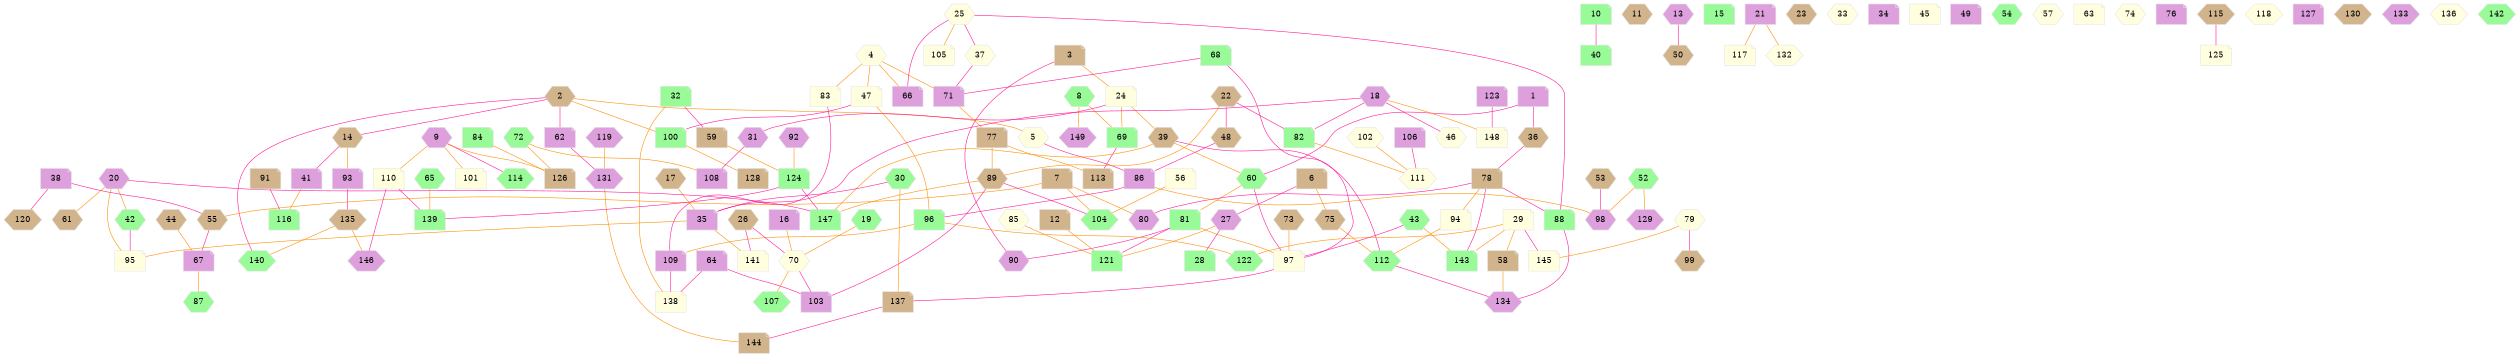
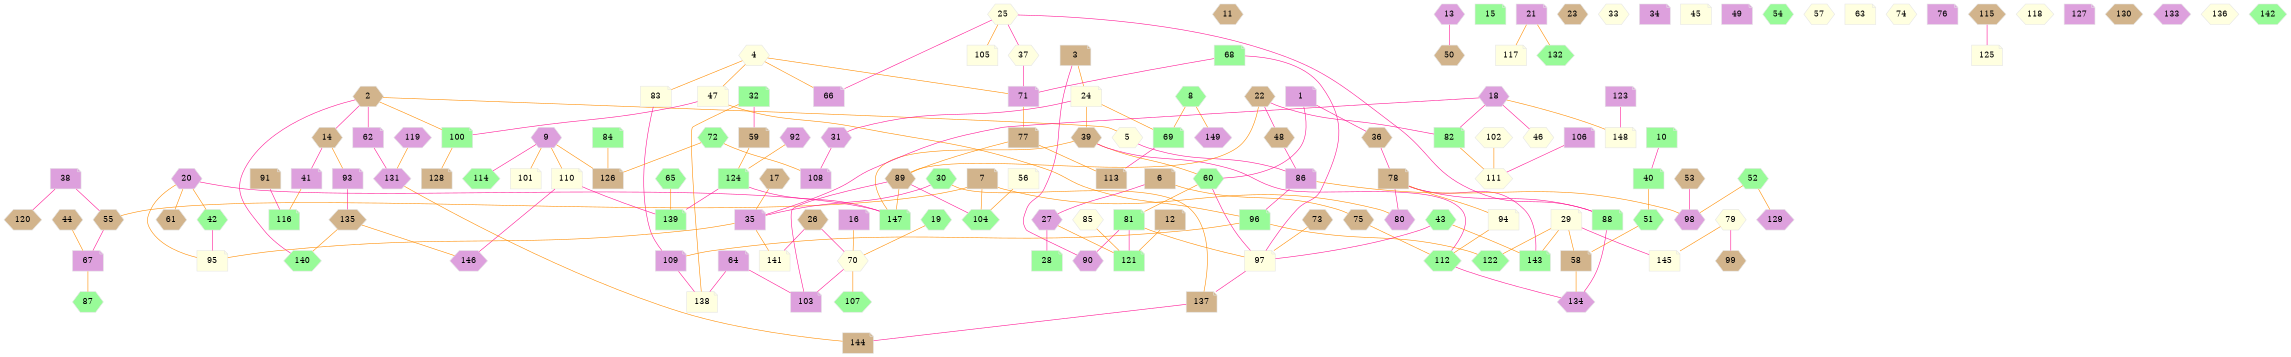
  graph {
    node [color=gray90 fillcolor=plum shape=hexagon style=filled]
    edge [color=darkorange]
    1 [shape=note]
    36 [fillcolor=tan]
    60 [fillcolor=palegreen]
    78 [fillcolor=tan shape=note]
    97 [fillcolor=lightyellow shape=note]
    81 [fillcolor=palegreen shape=note]
    2 [fillcolor=tan]
    5 [fillcolor=lightyellow]
    14 [fillcolor=tan]
    62 [shape=note]
    100 [fillcolor=palegreen shape=note]
    140 [fillcolor=palegreen]
    86 [shape=note]
    41 [shape=note]
    93 [shape=note]
    131
    128 [fillcolor=tan shape=note]
    3 [fillcolor=tan shape=note]
    24 [fillcolor=lightyellow shape=note]
    90
    69 [fillcolor=palegreen shape=note]
    31
    39 [fillcolor=tan]
    4 [fillcolor=lightyellow]
    47 [fillcolor=lightyellow shape=note]
    66 [shape=note]
    71 [shape=note]
    83 [fillcolor=lightyellow shape=note]
    96 [fillcolor=palegreen shape=note]
    77 [fillcolor=tan shape=note]
    109 [shape=note]
    98
    6 [fillcolor=tan shape=note]
    27
    75 [fillcolor=tan]
    121 [fillcolor=palegreen shape=note]
    28 [fillcolor=palegreen shape=note]
    112 [fillcolor=palegreen]
    7 [fillcolor=tan shape=note]
    55 [fillcolor=tan]
    80
    104 [fillcolor=palegreen]
    67 [shape=note]
    8 [fillcolor=palegreen]
    149
    113 [fillcolor=tan shape=note]
    101 [fillcolor=lightyellow shape=note]
    9
    110 [fillcolor=lightyellow shape=note]
    114 [fillcolor=palegreen]
    126 [fillcolor=tan shape=note]
    139 [fillcolor=palegreen shape=note]
    146
    10 [fillcolor=palegreen shape=note]
    40 [fillcolor=palegreen shape=note]
+   51 [fillcolor=palegreen]
    11 [fillcolor=tan]
    12 [fillcolor=tan shape=note]
    50 [fillcolor=tan]
    13
    116 [fillcolor=palegreen shape=note]
    135 [fillcolor=tan]
    15 [fillcolor=palegreen shape=note]
    16 [shape=note]
    70 [fillcolor=lightyellow]
    103 [shape=note]
    107 [fillcolor=palegreen]
    17 [fillcolor=tan]
    35 [shape=note]
    95 [fillcolor=lightyellow shape=note]
    141 [fillcolor=lightyellow shape=note]
    18
    46 [fillcolor=lightyellow]
    82 [fillcolor=palegreen shape=note]
    148 [fillcolor=lightyellow shape=note]
    111 [fillcolor=lightyellow]
    19 [fillcolor=palegreen]
    42 [fillcolor=palegreen]
    20
    61 [fillcolor=tan]
    147 [fillcolor=palegreen shape=note]
    21 [shape=note]
    117 [fillcolor=lightyellow shape=note]
-   132 [fillcolor=lightyellow]
+   132 [fillcolor=palegreen]
    22 [fillcolor=tan]
    48 [fillcolor=tan]
    89 [fillcolor=tan]
    23 [fillcolor=tan]
    108 [shape=note]
    25 [fillcolor=lightyellow]
    37 [fillcolor=lightyellow]
    88 [fillcolor=palegreen shape=note]
    105 [fillcolor=lightyellow shape=note]
    134
    26 [fillcolor=tan]
    29 [fillcolor=lightyellow shape=note]
    58 [fillcolor=tan shape=note]
    122 [fillcolor=palegreen]
    143 [fillcolor=palegreen shape=note]
    145 [fillcolor=lightyellow shape=note]
    30 [fillcolor=palegreen]
    137 [fillcolor=tan shape=note]
    144 [fillcolor=tan shape=note]
    32 [fillcolor=palegreen shape=note]
    59 [fillcolor=tan shape=note]
    138 [fillcolor=lightyellow shape=note]
    124 [fillcolor=palegreen shape=note]
    33 [fillcolor=lightyellow]
    34 [shape=note]
    94 [fillcolor=lightyellow shape=note]
    38 [shape=note]
    120 [fillcolor=tan]
    43 [fillcolor=palegreen]
    44 [fillcolor=tan]
    87 [fillcolor=palegreen]
    45 [fillcolor=lightyellow shape=note]
    49 [shape=note]
    52 [fillcolor=palegreen]
    129
    53 [fillcolor=tan]
    54 [fillcolor=palegreen]
    56 [fillcolor=lightyellow shape=note]
    57 [fillcolor=lightyellow]
    63 [fillcolor=lightyellow shape=note]
    64 [shape=note]
    65 [fillcolor=palegreen]
    68 [fillcolor=palegreen shape=note]
    72 [fillcolor=palegreen]
    73 [fillcolor=tan]
    74 [fillcolor=lightyellow]
    76 [shape=note]
    79 [fillcolor=lightyellow]
    99 [fillcolor=tan]
    84 [fillcolor=palegreen shape=note]
    85 [fillcolor=lightyellow]
    91 [fillcolor=tan shape=note]
    92
    102 [fillcolor=lightyellow]
    106 [shape=note]
    115 [fillcolor=tan]
    125 [fillcolor=lightyellow shape=note]
    118 [fillcolor=lightyellow]
    119
    123 [shape=note]
    127 [shape=note]
    130 [fillcolor=tan]
    133
    136 [fillcolor=lightyellow]
    142 [fillcolor=palegreen]
    1 -- 36 [color=deeppink]
    1 -- 60 [color=deeppink]
    36 -- 78 [color=deeppink]
    60 -- 97 [color=deeppink]
    60 -- 81
    78 -- 80 [color=deeppink]
    78 -- 88 [color=deeppink]
    78 -- 143 [color=deeppink]
    78 -- 94
    97 -- 137 [color=deeppink]
    81 -- 97
    81 -- 90 [color=deeppink]
    81 -- 121 [color=deeppink]
    2 -- 5
    2 -- 14 [color=deeppink]
    2 -- 62 [color=deeppink]
    2 -- 100
    2 -- 140 [color=deeppink]
    5 -- 86 [color=deeppink]
    14 -- 41 [color=deeppink]
    14 -- 93
    62 -- 131 [color=deeppink]
    100 -- 128
    86 -- 96 [color=deeppink]
    86 -- 98
    41 -- 116
    93 -- 135 [color=deeppink]
    131 -- 144
    3 -- 24
    3 -- 90 [color=deeppink]
    24 -- 69
    24 -- 31 [color=deeppink]
    24 -- 39
    69 -- 113 [color=deeppink]
    31 -- 108 [color=deeppink]
    39 -- 60
    39 -- 112 [color=deeppink]
    39 -- 147
    4 -- 47
    4 -- 66
    4 -- 71
    4 -- 83
    47 -- 100 [color=deeppink]
    47 -- 96
    71 -- 77
    83 -- 109 [color=deeppink]
    96 -- 109
    96 -- 122
    77 -- 113
    77 -- 89
    109 -- 138 [color=deeppink]
    6 -- 27 [color=deeppink]
    6 -- 75
    27 -- 121
    27 -- 28 [color=deeppink]
    75 -- 112
    112 -- 134 [color=deeppink]
    7 -- 55
    7 -- 80
    7 -- 104
    55 -- 67 [color=deeppink]
    67 -- 87
    8 -- 69
    8 -- 149
    9 -- 101
    9 -- 110
    9 -- 114 [color=deeppink]
    9 -- 126
    110 -- 139 [color=deeppink]
    110 -- 146 [color=deeppink]
    10 -- 40 [color=deeppink]
+   40 -- 51
+   51 -- 58
    12 -- 121
    13 -- 50 [color=deeppink]
    135 -- 140
    135 -- 146
    16 -- 70
    70 -- 103 [color=deeppink]
    70 -- 107
    17 -- 35
    35 -- 95
    35 -- 141
    18 -- 35 [color=deeppink]
    18 -- 46 [color=deeppink]
    18 -- 82 [color=deeppink]
    18 -- 148
    82 -- 111
    19 -- 70
    42 -- 95 [color=deeppink]
    20 -- 95
    20 -- 42
    20 -- 61
    20 -- 147 [color=deeppink]
    21 -- 117
    21 -- 132
    22 -- 82 [color=deeppink]
    22 -- 48 [color=deeppink]
    22 -- 89
    48 -- 86 [color=deeppink]
    89 -- 104 [color=deeppink]
    89 -- 103 [color=deeppink]
    89 -- 147
    25 -- 66 [color=deeppink]
    25 -- 37 [color=deeppink]
    25 -- 88 [color=deeppink]
    25 -- 105
    37 -- 71 [color=deeppink]
    88 -- 134 [color=deeppink]
    26 -- 70 [color=deeppink]
    26 -- 141 [color=deeppink]
    29 -- 58
    29 -- 122
    29 -- 143
    29 -- 145 [color=deeppink]
    58 -- 134
    30 -- 35 [color=deeppink]
    30 -- 137
    137 -- 144 [color=deeppink]
    32 -- 59 [color=deeppink]
    32 -- 138
    59 -- 124
    124 -- 139 [color=deeppink]
    124 -- 147 [color=deeppink]
    94 -- 112
    38 -- 55 [color=deeppink]
    38 -- 120 [color=deeppink]
    43 -- 97 [color=deeppink]
    43 -- 143
    44 -- 67
    52 -- 98
    52 -- 129
    53 -- 98 [color=deeppink]
    56 -- 104
    64 -- 103 [color=deeppink]
    64 -- 138 [color=deeppink]
    65 -- 139
    68 -- 97 [color=deeppink]
    68 -- 71 [color=deeppink]
    72 -- 126
    72 -- 108
    73 -- 97
    79 -- 145
    79 -- 99 [color=deeppink]
    84 -- 126
    85 -- 121
    91 -- 116 [color=deeppink]
    92 -- 124
    102 -- 111
    106 -- 111 [color=deeppink]
    115 -- 125 [color=deeppink]
    119 -- 131
    123 -- 148 [color=deeppink]
  }
